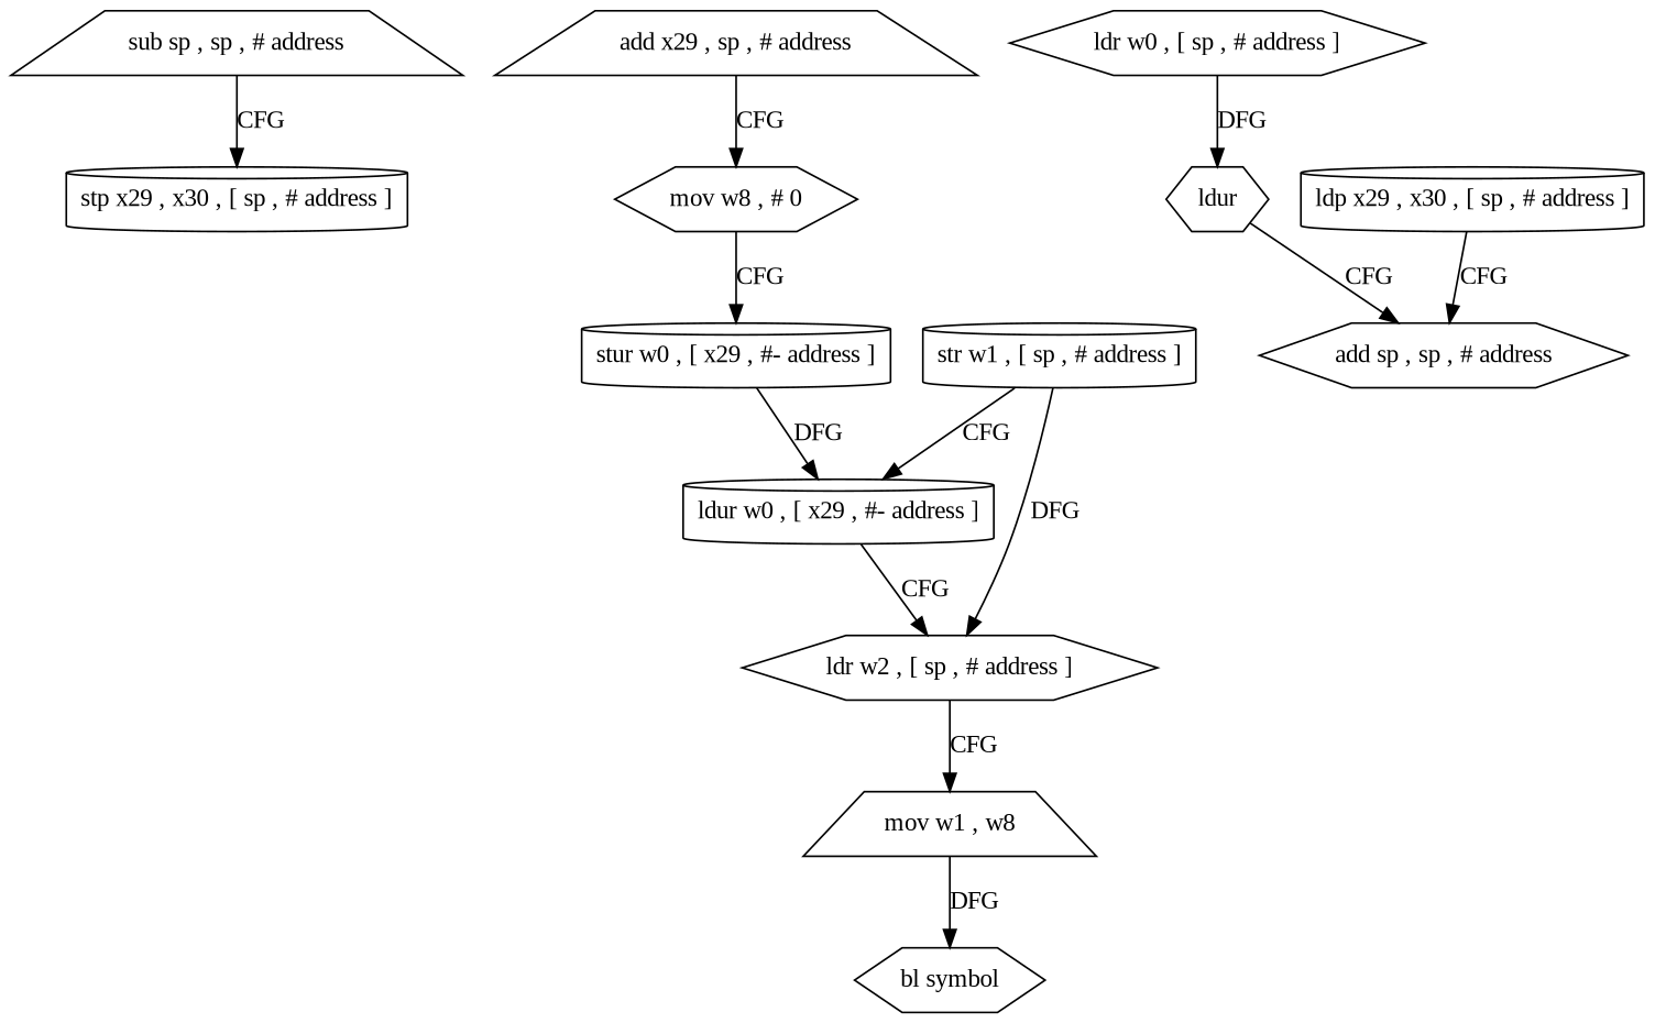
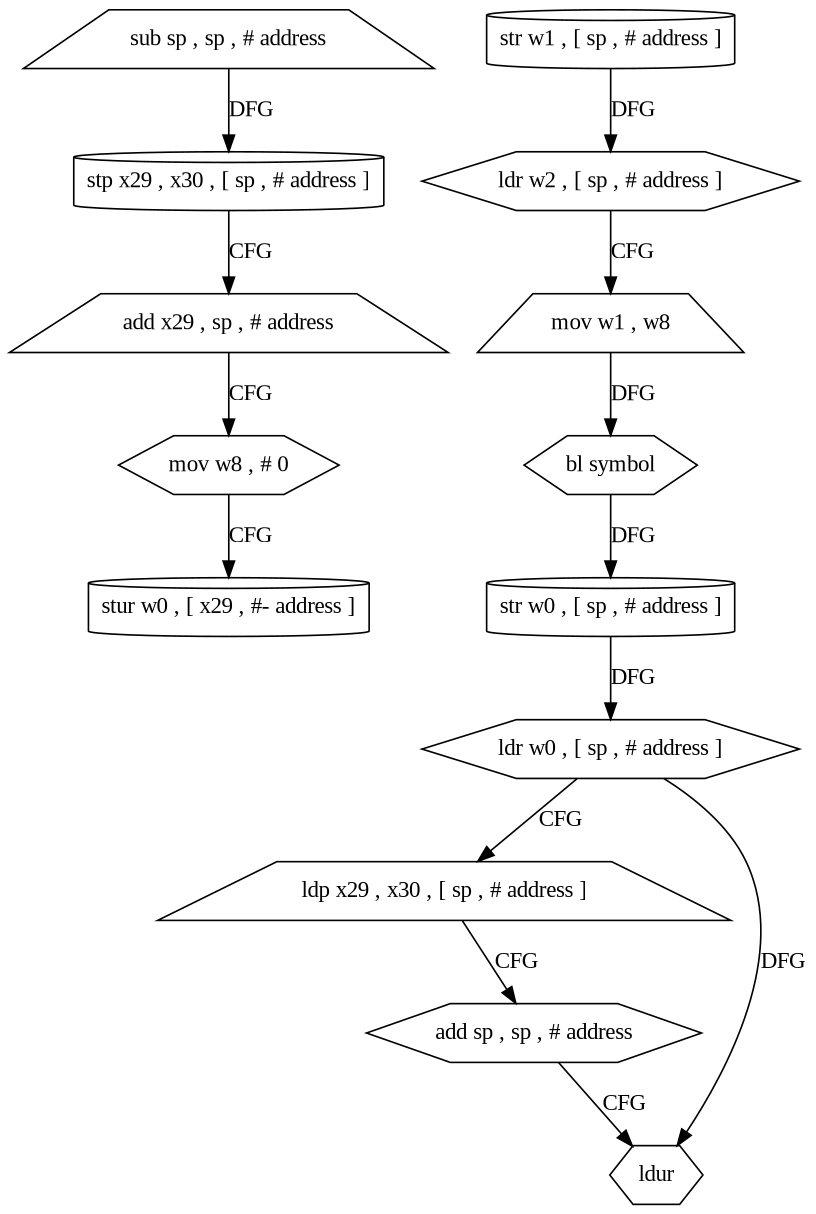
  digraph {
    fontname="Liberation Serif"
    node [fontname="Liberation Serif" shape=hexagon]
    edge [fontname="Liberation Serif"]
    n1 [label="sub sp , sp , # address" shape=trapezium]
    n2 [label="stp x29 , x30 , [ sp , # address ]" shape=cylinder]
    n3 [label="add x29 , sp , # address" shape=trapezium]
    n4 [label="mov w8 , # 0"]
    n5 [label="stur w0 , [ x29 , #- address ]" shape=cylinder]
-   n6 [label="ldur w0 , [ x29 , #- address ]" shape=cylinder]
    n7 [label="str w1 , [ sp , # address ]" shape=cylinder]
    n8 [label="ldr w2 , [ sp , # address ]"]
    n9 [label="mov w1 , w8" shape=trapezium]
    n10 [label="bl symbol"]
+   n11 [label="str w0 , [ sp , # address ]" shape=cylinder]
    n12 [label="ldr w0 , [ sp , # address ]"]
-   n13 [label="ldp x29 , x30 , [ sp , # address ]" shape=cylinder]
+   n13 [label="ldp x29 , x30 , [ sp , # address ]" shape=trapezium]
    n14 [label=ldur]
    n15 [label="add sp , sp , # address"]
-   n1 -> n2 [label=CFG]
+   n1 -> n2 [label=DFG]
+   n2 -> n3 [label=CFG]
    n3 -> n4 [label=CFG]
    n4 -> n5 [label=CFG]
-   n5 -> n6 [label=DFG]
-   n6 -> n8 [label=CFG]
-   n7 -> n6 [label=CFG]
    n7 -> n8 [label=DFG]
    n8 -> n9 [label=CFG]
    n9 -> n10 [label=DFG]
+   n10 -> n11 [label=DFG]
+   n11 -> n12 [label=DFG]
+   n12 -> n13 [label=CFG]
    n12 -> n14 [label=DFG]
    n13 -> n15 [label=CFG]
-   n14 -> n15 [label=CFG]
+   n15 -> n14 [label=CFG]
  }
